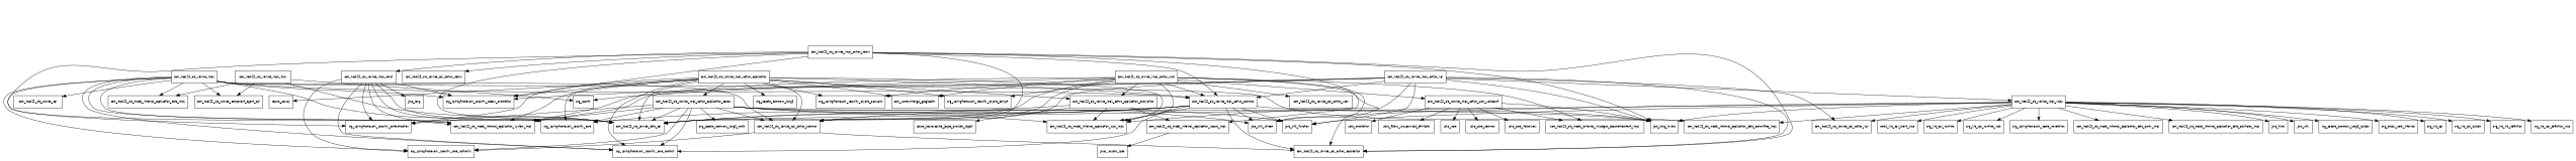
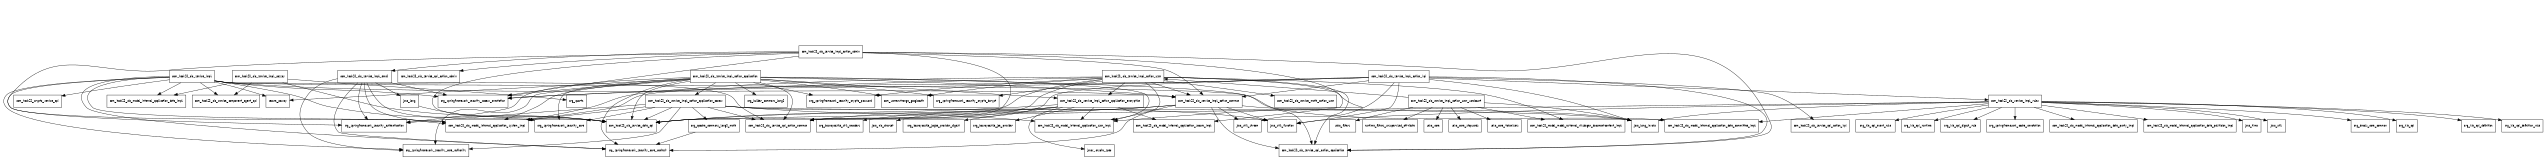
  digraph {
    fontname="Patrick Hand"
    node [fontname="Patrick Hand" fontsize=10.0 shape=box]
    edge [fontname="Patrick Hand"]
    com_hack23_cia_service_impl
    com_hack23_cia_model_internal_application_data_committee_impl
    com_hack23_cia_model_internal_application_data_impl
    com_hack23_cia_model_internal_application_system_impl
-   com_hack23_cia_service_api
+   com_hack23_cia_service_api [label=com_hack23_crypto_service_api]
    com_hack23_cia_service_api_action_common
    com_hack23_cia_service_component_agent_api
    com_hack23_cia_service_data_api
    com_hack23_cia_service_impl_action_common
    org_springframework_security_access_annotation
    org_springframework_security_authentication
    org_springframework_security_core
    org_springframework_security_core_authority
    org_springframework_security_core_context
    com_hack23_cia_model_internal_application_user_impl
    com_hack23_cia_service_api_action_application
    java_lang_invoke
    java_util_function
    java_util_stream
    com_hack23_cia_service_impl_action_admin
    com_hack23_cia_service_api_action_admin
    com_hack23_cia_service_impl_email
    java_lang
    com_hack23_cia_service_impl_action_application
    com_hack23_cia_service_impl_action_application_access
    com_hack23_cia_service_impl_action_application_encryption
    com_warrenstrange_googleauth
-   org_apache_commons_lang3
+   org_apache_commons_lang3 [label=org_builder_commons_lang3]
    n29 [label=secure_passay]
    org_springframework_security_crypto_bcrypt
    org_springframework_security_crypto_password
    org_apache_commons_lang3_math
    com_hack23_cia_model_internal_application_secure_impl
+   java_nio_charset
    javax_crypto_spec
-   org_bouncycastle_jcajce_provider_digest [label=secure_bouncycastle_jcajce_provider_digest]
+   org_bouncycastle_jcajce_provider_digest
+   org_bouncycastle_jce_provider
+   org_bouncycastle_util_encoders
    com_hack23_cia_service_impl_action_kpi
    com_hack23_cia_service_api_action_kpi
    com_hack23_cia_service_impl_rules
    com_hack23_cia_model_internal_application_data_party_impl
    com_hack23_cia_model_internal_application_data_politician_impl
    java_time
    java_util
-   org_apache_commons_lang3_builder
-   org_drools_core_common [label=org_drools_core_internal]
+   org_drools_core_common
    org_kie_api
-   org_kie_api_builder
-   org_kie_api_definition [label=org_kie_kie_definition]
+   org_kie_api_definition
    org_kie_api_definition_rule
-   org_kie_api_event_rule [label=email_kie_api_event_rule]
+   org_kie_api_event_rule
    org_kie_api_runtime
-   org_kie_api_runtime_rule
+   org_kie_api_runtime_rule [label=org_kie_api_digest_rule]
    org_springframework_cache_annotation
    com_hack23_cia_service_impl_action_user
-   com_hack23_cia_model_external_riksdagen_documentcontent_impl
-   com_hack23_cia_service_api_action_user
+   com_hack23_cia_model_external_riksdagen_documentcontent_impl [label=com_hack23_model_model_external_riksdagen_documentcontent_impl]
+   com_hack23_cia_service_api_action_user [label=com_hack23_cia_service_math_action_user]
    com_hack23_cia_service_impl_action_user_wordcount
    weka_core
-   weka_core_stopwords [label=weka_core_common]
+   weka_core_stopwords
    weka_core_tokenizers
-   weka_filters [label=weka_annotation]
-   weka_filters_unsupervised_attribute
-   com_hack23_cia_service_impl_task
+   weka_filters
+   weka_filters_unsupervised_attribute [label=runtime_filters_unsupervised_attribute]
+   com_hack23_cia_service_impl_task [label=com_hack23_cia_service_impl_passay]
    org_quartz
    com_hack23_cia_service_impl -> com_hack23_cia_model_internal_application_data_committee_impl
    com_hack23_cia_service_impl -> com_hack23_cia_model_internal_application_data_impl
    com_hack23_cia_service_impl -> com_hack23_cia_model_internal_application_system_impl
    com_hack23_cia_service_impl -> com_hack23_cia_service_api
    com_hack23_cia_service_impl -> com_hack23_cia_service_api_action_common
    com_hack23_cia_service_impl -> com_hack23_cia_service_component_agent_api
    com_hack23_cia_service_impl -> com_hack23_cia_service_data_api
    com_hack23_cia_service_impl -> com_hack23_cia_service_impl_action_common
    com_hack23_cia_service_impl -> org_springframework_security_access_annotation
    com_hack23_cia_service_impl -> org_springframework_security_authentication
-   com_hack23_cia_service_impl -> org_springframework_security_core
+   com_hack23_cia_service_impl -> n29
    com_hack23_cia_service_impl -> org_springframework_security_core_authority
    com_hack23_cia_service_impl -> org_springframework_security_core_context
    com_hack23_cia_service_impl_action_common -> com_hack23_cia_service_api_action_common
    com_hack23_cia_service_impl_action_common -> com_hack23_cia_service_data_api
-   com_hack23_cia_service_impl_action_common -> org_springframework_security_core
    com_hack23_cia_service_impl_action_common -> org_springframework_security_core_context
-   com_hack23_cia_service_impl_action_common -> com_hack23_cia_model_internal_application_user_impl
    com_hack23_cia_service_impl_action_common -> com_hack23_cia_service_api_action_application
    com_hack23_cia_service_impl_action_common -> java_lang_invoke
    com_hack23_cia_service_impl_action_common -> java_util_function
    com_hack23_cia_service_impl_action_common -> java_util_stream
    com_hack23_cia_service_impl_action_admin -> com_hack23_cia_model_internal_application_system_impl
    com_hack23_cia_service_impl_action_admin -> com_hack23_cia_service_api_action_common
    com_hack23_cia_service_impl_action_admin -> com_hack23_cia_service_data_api
    com_hack23_cia_service_impl_action_admin -> com_hack23_cia_service_impl_action_common
    com_hack23_cia_service_impl_action_admin -> org_springframework_security_access_annotation
    com_hack23_cia_service_impl_action_admin -> com_hack23_cia_model_internal_application_user_impl
    com_hack23_cia_service_impl_action_admin -> com_hack23_cia_service_api_action_application
-   com_hack23_cia_service_impl_action_admin -> java_lang_invoke
    com_hack23_cia_service_impl_action_admin -> com_hack23_cia_service_api_action_admin
    com_hack23_cia_service_impl_action_admin -> com_hack23_cia_service_impl_email
    com_hack23_cia_service_impl_email -> com_hack23_cia_model_internal_application_system_impl
-   com_hack23_cia_service_impl_email -> com_hack23_cia_service_data_api
+   java_lang -> com_hack23_cia_service_data_api
    com_hack23_cia_service_impl_email -> org_springframework_security_access_annotation
    com_hack23_cia_service_impl_email -> org_springframework_security_authentication
    com_hack23_cia_service_impl_email -> org_springframework_security_core
    com_hack23_cia_service_impl_email -> org_springframework_security_core_authority
    com_hack23_cia_service_impl_email -> org_springframework_security_core_context
    com_hack23_cia_service_impl_email -> java_lang
    com_hack23_cia_service_impl_action_application -> com_hack23_cia_model_internal_application_system_impl
    com_hack23_cia_service_impl_action_application -> com_hack23_cia_service_api_action_common
    com_hack23_cia_service_impl_action_application -> com_hack23_cia_service_data_api
    com_hack23_cia_service_impl_action_application -> com_hack23_cia_service_impl_action_common
    com_hack23_cia_service_impl_action_application -> org_springframework_security_access_annotation
    com_hack23_cia_service_impl_action_application -> org_springframework_security_authentication
    com_hack23_cia_service_impl_action_application -> org_springframework_security_core
-   com_hack23_cia_service_api_action_common -> org_springframework_security_core_authority
+   com_hack23_cia_service_impl_action_application -> org_springframework_security_core_authority
    com_hack23_cia_service_impl_action_application -> org_springframework_security_core_context
    com_hack23_cia_service_impl_action_application -> com_hack23_cia_model_internal_application_user_impl
-   com_hack23_cia_service_api_action_common -> com_hack23_cia_service_api_action_application
+   com_hack23_cia_service_impl_action_application -> com_hack23_cia_service_api_action_application
    com_hack23_cia_service_impl_action_application -> com_hack23_cia_service_impl_action_application_access
    com_hack23_cia_service_impl_action_application -> com_hack23_cia_service_impl_action_application_encryption
    com_hack23_cia_service_impl_action_application -> com_warrenstrange_googleauth
    com_hack23_cia_service_impl_action_application -> org_apache_commons_lang3
    com_hack23_cia_service_impl_action_application -> n29
    com_hack23_cia_service_impl_action_application -> org_springframework_security_crypto_bcrypt
    com_hack23_cia_service_impl_action_application -> org_springframework_security_crypto_password
    com_hack23_cia_service_impl_action_application_access -> com_hack23_cia_model_internal_application_system_impl
    com_hack23_cia_service_impl_action_application_access -> com_hack23_cia_service_api_action_common
    com_hack23_cia_service_impl_action_application_access -> com_hack23_cia_service_data_api
    com_hack23_cia_service_impl_action_application_access -> org_springframework_security_authentication
    com_hack23_cia_service_impl_action_application_access -> org_springframework_security_core
    com_hack23_cia_service_impl_action_application_access -> org_springframework_security_core_authority
-   com_hack23_cia_service_impl_action_application_access -> org_springframework_security_core_context
+   org_apache_commons_lang3_math -> org_springframework_security_core_context
    com_hack23_cia_service_impl_action_application_access -> com_hack23_cia_model_internal_application_user_impl
    com_hack23_cia_service_impl_action_application_access -> java_lang_invoke
    com_hack23_cia_service_impl_action_application_access -> java_util_function
-   com_hack23_cia_service_impl_action_application_access -> java_util_stream
    com_hack23_cia_service_impl_action_application_access -> org_apache_commons_lang3_math
    com_hack23_cia_service_impl_action_application_encryption -> com_hack23_cia_service_data_api
    com_hack23_cia_service_impl_action_application_encryption -> com_hack23_cia_model_internal_application_user_impl
    com_hack23_cia_service_impl_action_application_encryption -> com_hack23_cia_model_internal_application_secure_impl
-   com_hack23_cia_model_internal_application_secure_impl -> javax_crypto_spec
+   com_hack23_cia_service_impl_action_application_encryption -> java_nio_charset
+   com_hack23_cia_service_impl_action_application_encryption -> javax_crypto_spec
    com_hack23_cia_service_impl_action_application_encryption -> org_bouncycastle_jcajce_provider_digest
+   com_hack23_cia_service_impl_action_application_encryption -> org_bouncycastle_jce_provider
+   com_hack23_cia_service_impl_action_application_encryption -> org_bouncycastle_util_encoders
    com_hack23_cia_service_impl_action_kpi -> com_hack23_cia_model_internal_application_system_impl
    com_hack23_cia_service_impl_action_kpi -> com_hack23_cia_service_api_action_common
    com_hack23_cia_service_impl_action_kpi -> com_hack23_cia_service_impl_action_common
-   com_hack23_cia_service_impl_action_kpi -> org_quartz
+   com_hack23_cia_service_impl_action_kpi -> org_springframework_security_access_annotation
    com_hack23_cia_service_impl_action_kpi -> com_hack23_cia_service_api_action_application
    com_hack23_cia_service_impl_action_kpi -> java_lang_invoke
    com_hack23_cia_service_impl_action_kpi -> java_util_function
    com_hack23_cia_service_impl_action_kpi -> java_util_stream
    com_hack23_cia_service_impl_action_kpi -> com_hack23_cia_service_api_action_kpi
    com_hack23_cia_service_impl_action_kpi -> com_hack23_cia_service_impl_rules
    com_hack23_cia_service_impl_rules -> com_hack23_cia_model_internal_application_data_committee_impl
    com_hack23_cia_service_impl_rules -> com_hack23_cia_service_data_api
    com_hack23_cia_service_impl_rules -> java_lang_invoke
    com_hack23_cia_service_impl_rules -> java_util_function
-   com_hack23_cia_service_impl_rules -> java_util_stream
-   com_hack23_cia_service_impl_rules -> com_hack23_cia_service_api_action_kpi
    com_hack23_cia_service_impl_rules -> com_hack23_cia_model_internal_application_data_party_impl
    com_hack23_cia_service_impl_rules -> com_hack23_cia_model_internal_application_data_politician_impl
    com_hack23_cia_service_impl_rules -> java_time
    com_hack23_cia_service_impl_rules -> java_util
-   com_hack23_cia_service_impl_rules -> org_apache_commons_lang3_builder
    com_hack23_cia_service_impl_rules -> org_drools_core_common
    com_hack23_cia_service_impl_rules -> org_kie_api
-   com_hack23_cia_service_impl_rules -> org_kie_api_builder
    com_hack23_cia_service_impl_rules -> org_kie_api_definition
    com_hack23_cia_service_impl_rules -> org_kie_api_definition_rule
    com_hack23_cia_service_impl_rules -> org_kie_api_event_rule
    com_hack23_cia_service_impl_rules -> org_kie_api_runtime
    com_hack23_cia_service_impl_rules -> org_kie_api_runtime_rule
    com_hack23_cia_service_impl_rules -> org_springframework_cache_annotation
    com_hack23_cia_service_impl_action_user -> com_hack23_cia_model_internal_application_system_impl
    com_hack23_cia_service_impl_action_user -> com_hack23_cia_service_api_action_common
    com_hack23_cia_service_impl_action_user -> com_hack23_cia_service_data_api
    com_hack23_cia_service_impl_action_user -> com_hack23_cia_service_impl_action_common
    com_hack23_cia_service_impl_action_user -> org_springframework_security_access_annotation
    com_hack23_cia_service_impl_action_user -> com_hack23_cia_model_internal_application_user_impl
    com_hack23_cia_service_impl_action_user -> com_hack23_cia_service_api_action_application
    com_hack23_cia_service_impl_action_user -> com_hack23_cia_service_impl_action_application_encryption
    com_hack23_cia_service_impl_action_user -> com_warrenstrange_googleauth
    com_hack23_cia_service_impl_action_user -> org_springframework_security_crypto_bcrypt
    com_hack23_cia_service_impl_action_user -> org_springframework_security_crypto_password
    com_hack23_cia_service_impl_action_user -> com_hack23_cia_model_internal_application_secure_impl
    com_hack23_cia_service_impl_action_user -> com_hack23_cia_model_external_riksdagen_documentcontent_impl
    com_hack23_cia_service_impl_action_user -> com_hack23_cia_service_api_action_user
-   com_hack23_cia_service_impl_action_user -> com_hack23_cia_service_impl_action_user_wordcount
+   com_hack23_cia_service_impl_action_user_wordcount -> com_hack23_cia_service_impl_action_user
    com_hack23_cia_service_impl_action_user_wordcount -> java_lang_invoke
    com_hack23_cia_service_impl_action_user_wordcount -> com_hack23_cia_model_external_riksdagen_documentcontent_impl
    com_hack23_cia_service_impl_action_user_wordcount -> weka_core
    com_hack23_cia_service_impl_action_user_wordcount -> weka_core_stopwords
    com_hack23_cia_service_impl_action_user_wordcount -> weka_core_tokenizers
    com_hack23_cia_service_impl_action_user_wordcount -> weka_filters
    com_hack23_cia_service_impl_action_user_wordcount -> weka_filters_unsupervised_attribute
    com_hack23_cia_service_impl_task -> com_hack23_cia_model_internal_application_data_impl
    com_hack23_cia_service_impl_task -> com_hack23_cia_service_component_agent_api
    com_hack23_cia_service_impl_task -> com_hack23_cia_service_data_api
    com_hack23_cia_service_impl_task -> org_quartz
  }
